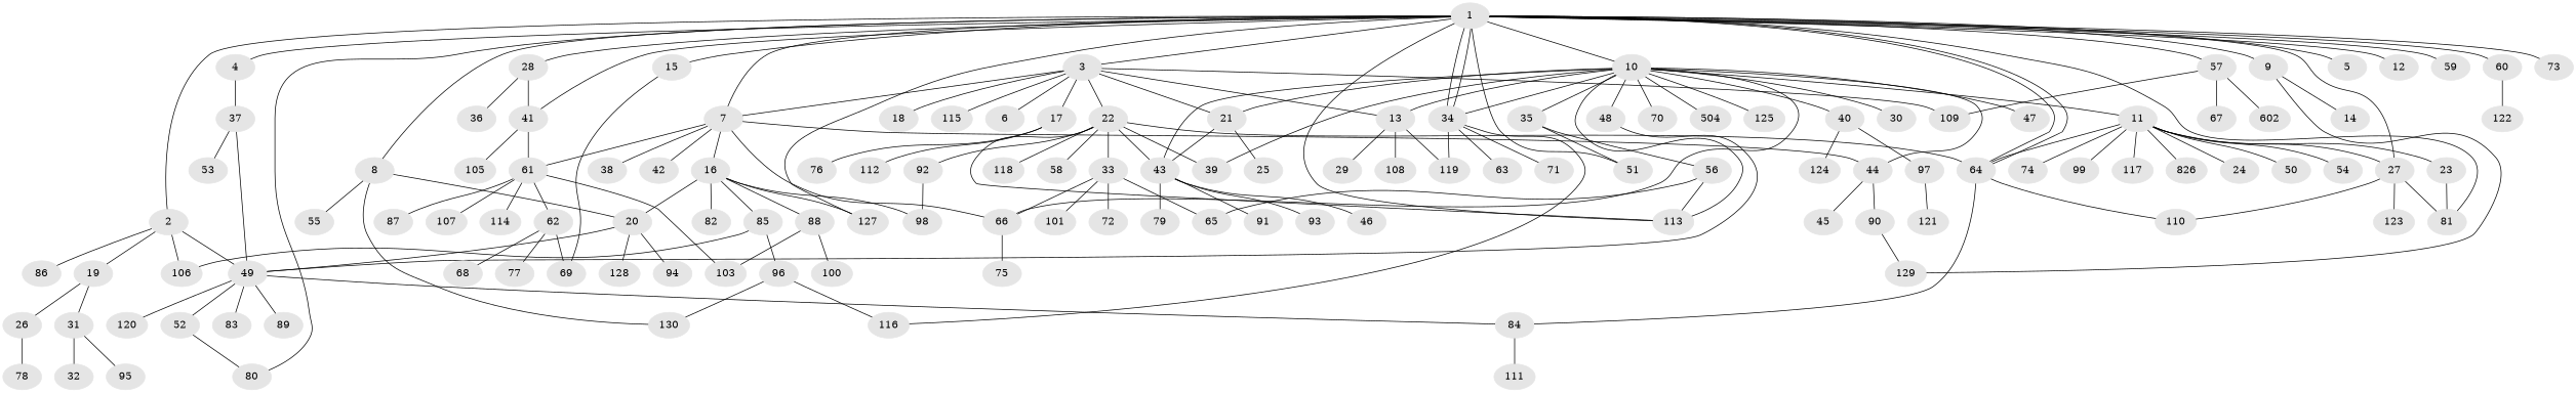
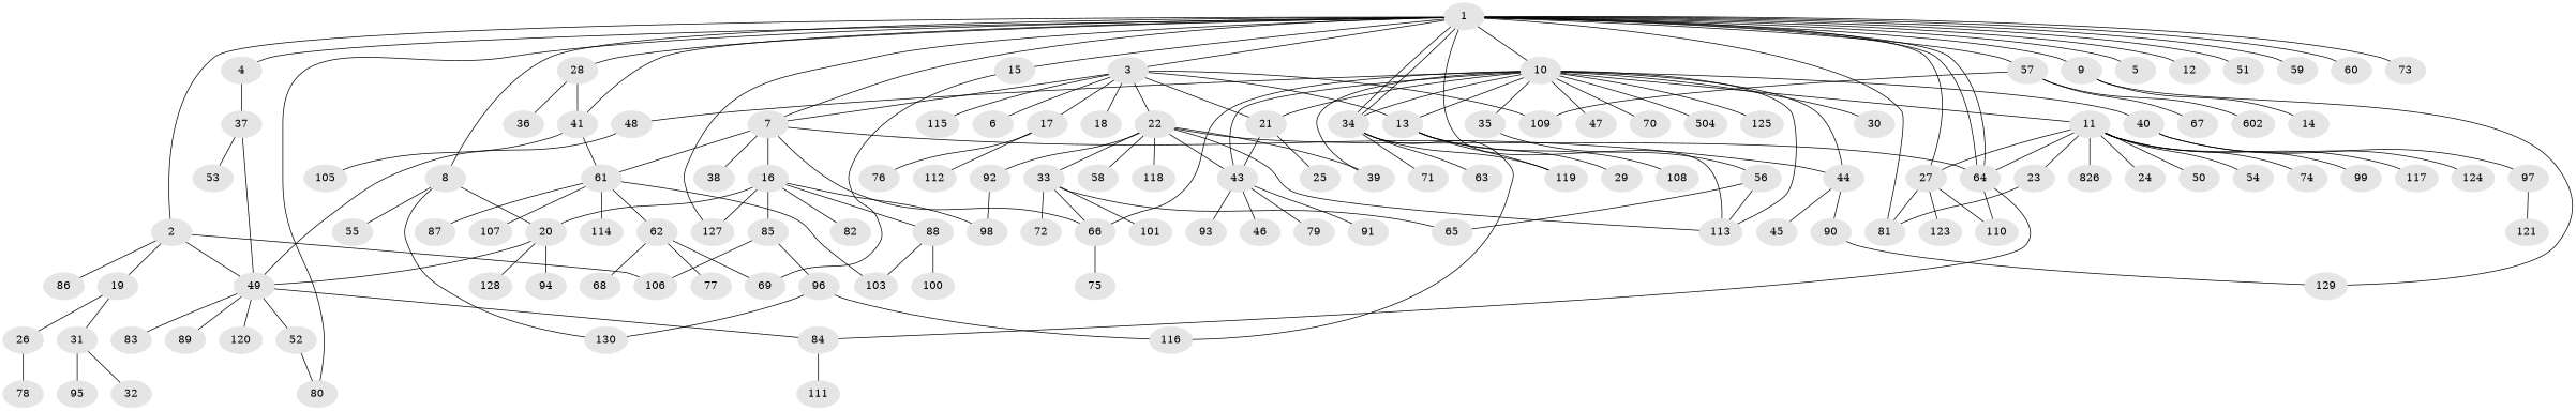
  graph {
    node [color=gray90 style=filled]
    1
    2
    3
    4
    5
    7
    8
    9
    10
    12
    15
    27
    28
    34
    41
    51
    57
    59
    60
    64
    73
    80
    81
    113
    127
    19
    49
    86
    106
    6
    13
    17
    18
    21
    22
    109
    115
    37
    16
    38
-   42
    44
    61
    66
    20
    55
    130
    14
    129
    11
    30
    35
    39
    40
    43
    47
    48
    70
    n59 [label=504]
    125
    69
    110
    123
    36
    119
    63
    71
    116
    105
    67
    n71 [label=602]
-   122
    84
    26
    31
    52
    83
    89
    120
    29
    108
    76
    112
    25
    33
    58
    92
    118
    53
    82
    85
    88
    98
    45
    90
    62
    87
    103
    107
    114
    75
    94
    128
    23
    24
    50
    54
    74
    99
    117
    n111 [label=826]
    56
    97
    124
    46
    79
    91
    93
    96
    100
    78
    32
    95
    65
    72
    101
    121
    111
    68
    77
    1 -- 2
    1 -- 3
    1 -- 4
    1 -- 5
    1 -- 7
    1 -- 8
    1 -- 9
    1 -- 10
    1 -- 12
    1 -- 15
    1 -- 27
    1 -- 28
    1 -- 34
    1 -- 34
    1 -- 41
    1 -- 51
    1 -- 57
    1 -- 59
    1 -- 60
    1 -- 64
    1 -- 64
    1 -- 73
    1 -- 80
    1 -- 81
    1 -- 113
    1 -- 127
    2 -- 19
    2 -- 49
    2 -- 86
    2 -- 106
    3 -- 7
    3 -- 6
    3 -- 13
    3 -- 17
    3 -- 18
    3 -- 21
    3 -- 22
    3 -- 109
    3 -- 115
    4 -- 37
    7 -- 16
    7 -- 38
-   7 -- 42
    7 -- 44
    7 -- 61
    7 -- 66
    8 -- 20
    8 -- 55
    8 -- 130
    9 -- 14
    9 -- 129
    10 -- 34
    10 -- 113
    10 -- 13
    10 -- 21
    10 -- 44
    10 -- 66
    10 -- 11
    10 -- 30
    10 -- 35
    10 -- 39
    10 -- 40
    10 -- 43
    10 -- 47
    10 -- 48
    10 -- 70
    10 -- n59
    10 -- 125
    15 -- 69
    27 -- 81
    27 -- 110
    27 -- 123
    28 -- 41
    28 -- 36
    34 -- 119
    34 -- 63
    34 -- 71
    34 -- 116
    41 -- 61
    41 -- 105
    57 -- 109
    57 -- 67
    57 -- n71
-   60 -- 122
    64 -- 110
    64 -- 84
    19 -- 26
    19 -- 31
    49 -- 84
    49 -- 52
    49 -- 83
    49 -- 89
    49 -- 120
    13 -- 119
    13 -- 29
    13 -- 108
    17 -- 76
    17 -- 112
    21 -- 43
    21 -- 25
    22 -- 64
    22 -- 113
    22 -- 39
    22 -- 43
    22 -- 33
    22 -- 58
    22 -- 92
    22 -- 118
    37 -- 49
    37 -- 53
    16 -- 127
    16 -- 20
    16 -- 82
    16 -- 85
    16 -- 88
    16 -- 98
    44 -- 45
    44 -- 90
    61 -- 62
    61 -- 87
    61 -- 103
    61 -- 107
    61 -- 114
    66 -- 75
    20 -- 49
    20 -- 94
    20 -- 128
    11 -- 27
    11 -- 64
    11 -- 23
    11 -- 24
    11 -- 50
    11 -- 54
    11 -- 74
    11 -- 99
    11 -- 117
    11 -- n111
-   35 -- 51
    35 -- 56
    40 -- 97
    40 -- 124
    43 -- 46
    43 -- 79
    43 -- 91
    43 -- 93
    48 -- 49
    84 -- 111
    26 -- 78
    31 -- 32
    31 -- 95
    52 -- 80
    33 -- 66
    33 -- 65
    33 -- 72
    33 -- 101
    92 -- 98
    85 -- 106
    85 -- 96
    88 -- 103
    88 -- 100
    90 -- 129
    62 -- 69
    62 -- 68
    62 -- 77
    23 -- 81
    56 -- 113
    56 -- 65
    97 -- 121
    96 -- 130
    96 -- 116
  }
